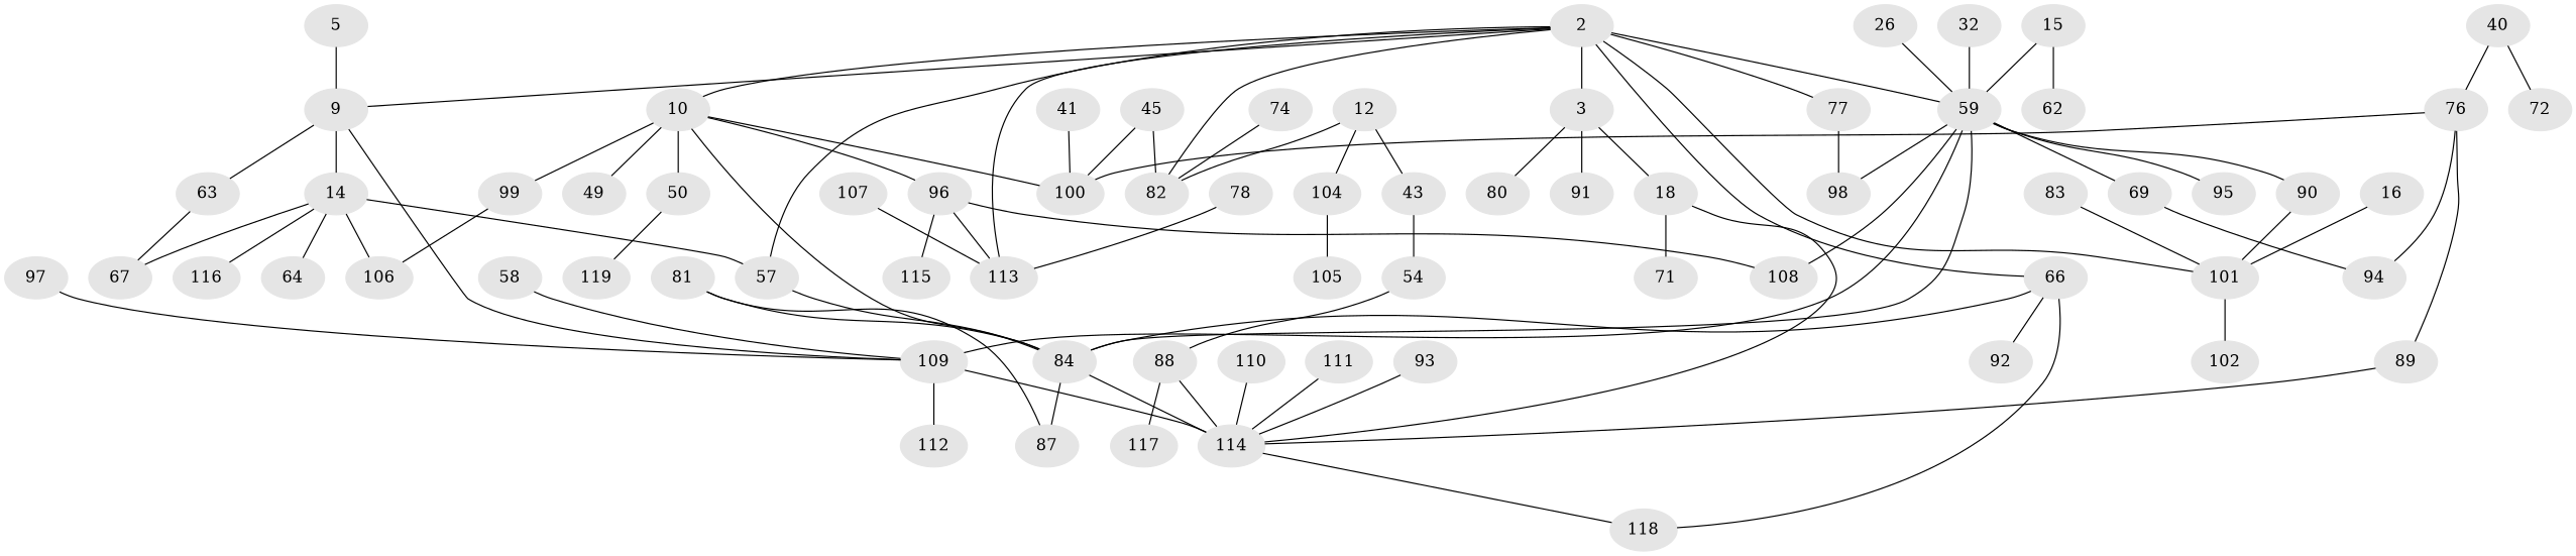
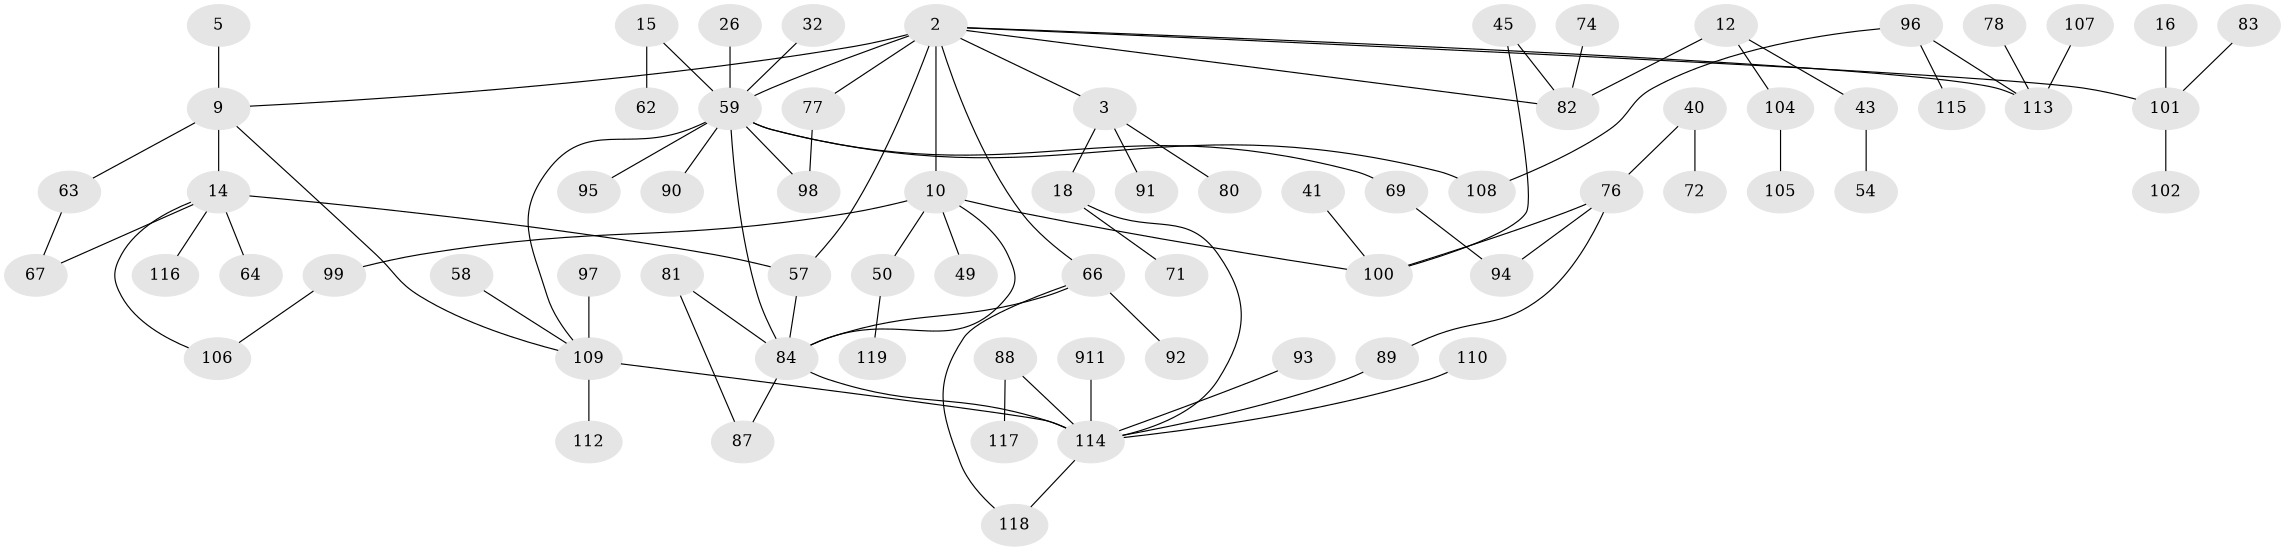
  graph {
    node [color=gray90 style=filled]
    2
    3
    9 [super="+1"]
    10 [super="+6"]
    57 [super="+39"]
    59 [super="+19+47+11"]
    66 [super="+20"]
    77 [super="+4"]
    82 [super="+7"]
    101 [super="+13"]
    113 [super="+68"]
    18
    80
    91
    14
    63
    109 [super="+34+65"]
    49
    50
    84 [super="+70"]
    96 [super="+36+46+56"]
    99 [super="+48"]
    100 [super="+37"]
    69
    90 [super="+85"]
    95
    98 [super="+86"]
    108
    92
    118
    102
    71
    114 [super="+28+38+55+44+29+103"]
    5
    64
    67
    106 [super="+61"]
    116
    112 [super="+79"]
    119
    87
    115
    12
    43
    104 [super="+52"]
    54
    105
    15
    62
    16
    26
    32
    40
    72
    76 [super="+21"]
    94
    89
    41
    88 [super="+53"]
    45
    117
    58
    74
    78
    81
    83
    93
    97
    107
    110
-   111
+   111 [label=911]
    2 -- 3
    2 -- 9
    2 -- 10
    2 -- 57
    2 -- 59 [weight=2]
    2 -- 66
    2 -- 77
    2 -- 82
    2 -- 101
    2 -- 113
    3 -- 18
    3 -- 80
    3 -- 91
    9 -- 14 [weight=2]
    9 -- 63
    9 -- 109
    10 -- 49
    10 -- 50
    10 -- 84 [weight=2]
-   10 -- 96
    10 -- 99
    10 -- 100
    57 -- 84
    59 -- 109
    59 -- 84 [weight=2]
    59 -- 69
    59 -- 90
    59 -- 95
    59 -- 98
    59 -- 108
    66 -- 84
    66 -- 92
    66 -- 118
    77 -- 98 [weight=2]
    101 -- 102
    18 -- 71
    18 -- 114
    14 -- 57
    14 -- 64
    14 -- 67
    14 -- 106
    14 -- 116
    63 -- 67
    109 -- 114 [weight=3]
    109 -- 112
    50 -- 119
    84 -- 114
    84 -- 87
    96 -- 113
    96 -- 108
    96 -- 115
    99 -- 106
    69 -- 94
-   90 -- 101
    114 -- 118
    5 -- 9
    12 -- 82 [weight=2]
    12 -- 43
    12 -- 104
    43 -- 54
    104 -- 105
-   54 -- 88
    15 -- 59
    15 -- 62
    16 -- 101
    26 -- 59
    32 -- 59
    40 -- 72
    40 -- 76
    76 -- 100
    76 -- 94
    76 -- 89
    89 -- 114
    41 -- 100
    88 -- 114 [weight=3]
    88 -- 117
    45 -- 82
    45 -- 100
    58 -- 109
    74 -- 82
    78 -- 113
    81 -- 84
    81 -- 87
    83 -- 101
    93 -- 114
    97 -- 109
    107 -- 113
    110 -- 114
    111 -- 114
  }
